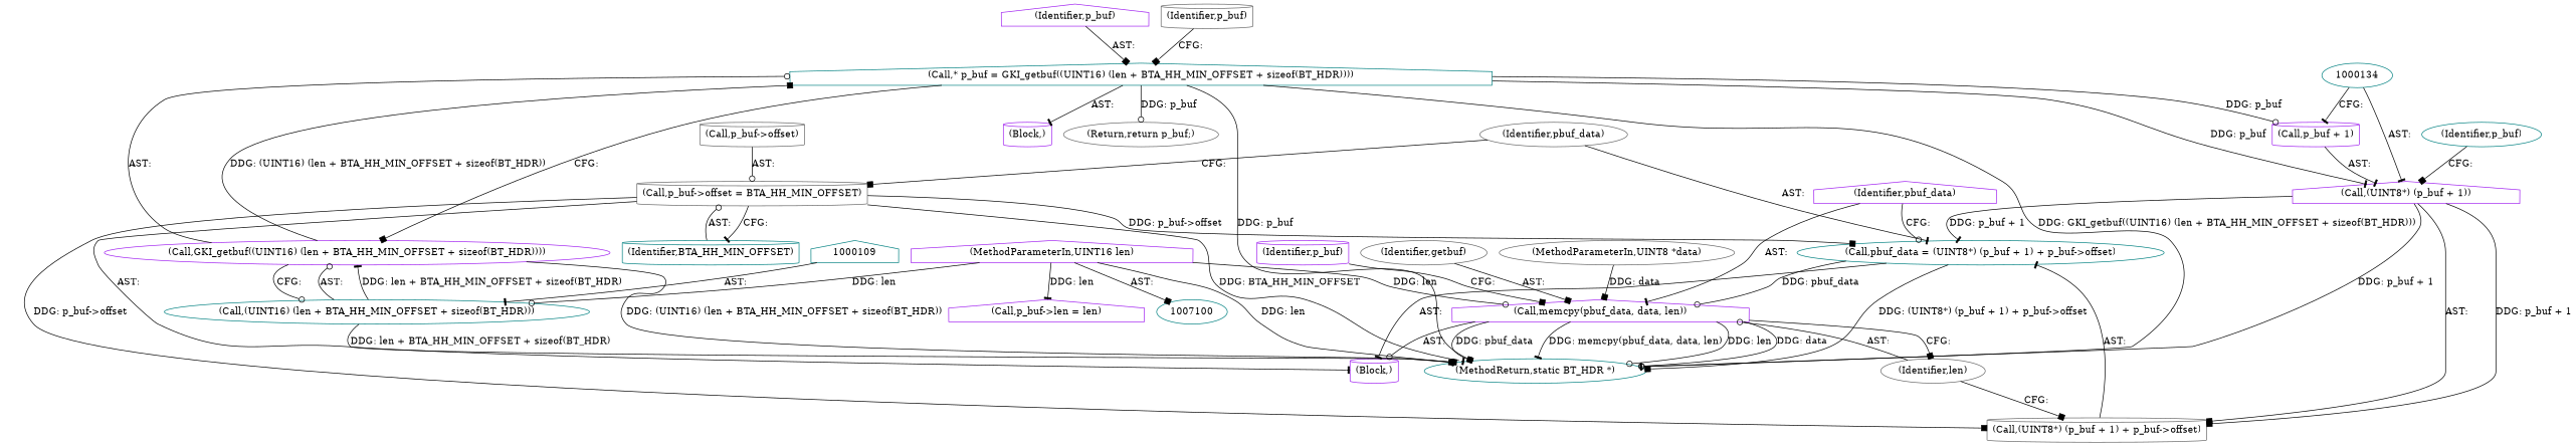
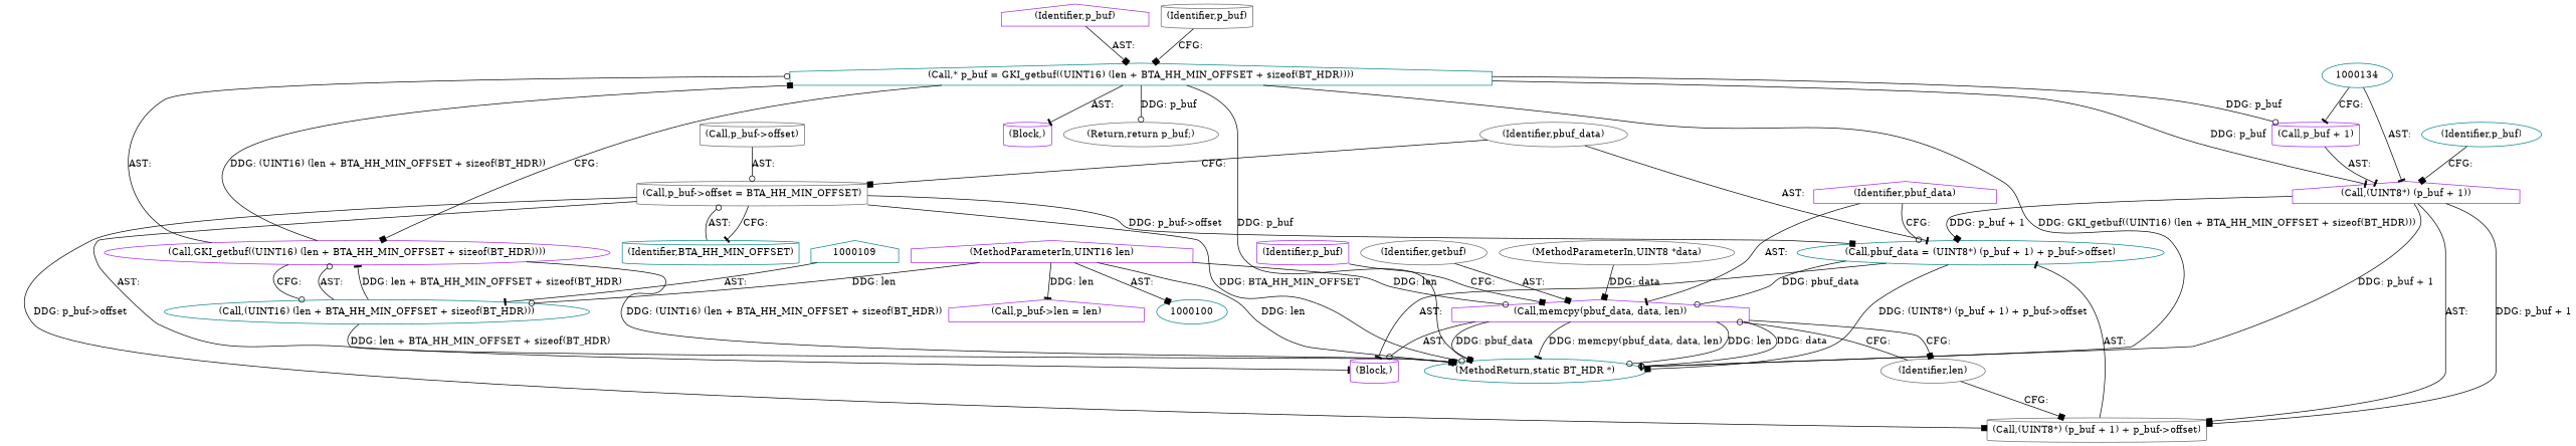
  digraph {
    node [color=purple shape=ellipse]
    edge [arrowhead=box]
    n1 [color=teal label="(Call,pbuf_data = (UINT8*) (p_buf + 1) + p_buf->offset)"]
    n2 [label="(Call,memcpy(pbuf_data, data, len))" shape=house]
    n3 [color=teal label="(MethodReturn,static BT_HDR *)"]
    n4 [label="(Block,)" shape=cylinder]
    n5 [color=gray40 label="(Identifier,len)"]
    n6 [color=gray40 label="(Call,(UINT8*) (p_buf + 1) + p_buf->offset)" shape=cylinder]
    n7 [label="(Call,(UINT8*) (p_buf + 1))" shape=house]
    n8 [label="(Call,p_buf + 1)" shape=cylinder]
    n9 [color=teal label="(Call,* p_buf = GKI_getbuf((UINT16) (len + BTA_HH_MIN_OFFSET + sizeof(BT_HDR))))" shape=house]
    n10 [label="(Call,GKI_getbuf((UINT16) (len + BTA_HH_MIN_OFFSET + sizeof(BT_HDR))))"]
    n11 [label="(Block,)" shape=cylinder]
    n12 [color=gray40 label="(Return,return p_buf;)"]
    n13 [color=teal label="(Call,(UINT16) (len + BTA_HH_MIN_OFFSET + sizeof(BT_HDR)))"]
    n14 [label="(MethodParameterIn,UINT16 len)" shape=house]
    n15 [label="(Call,p_buf->len = len)" shape=house]
-   1000100 [color=teal label=1007100]
+   1000100 [color=teal]
    n17 [color=gray40 label="(Call,p_buf->offset = BTA_HH_MIN_OFFSET)" shape=cylinder]
    n18 [color=teal label="(Identifier,BTA_HH_MIN_OFFSET)" shape=cylinder]
    n19 [label="(Identifier,pbuf_data)" shape=house]
    n20 [color=gray40 label="(Call,p_buf->offset)" shape=cylinder]
    n21 [color=gray40 label="(Identifier,getbuf)"]
    n22 [color=gray40 label="(Identifier,pbuf_data)"]
    n23 [color=gray40 label="(MethodParameterIn,UINT8 *data)"]
    n24 [label="(Identifier,p_buf)" shape=house]
    n25 [color=teal label="(Identifier,p_buf)"]
    n26 [label="(Identifier,p_buf)" shape=cylinder]
    n27 [color=gray40 label="(Identifier,p_buf)" shape=cylinder]
    1000134 [color=teal]
    1000109 [color=teal shape=house]
    n1 -> n2 [arrowhead=odot label="DDG: pbuf_data"]
    n1 -> n3 [label="DDG: (UINT8*) (p_buf + 1) + p_buf->offset"]
    n1 -> n4 [arrowhead=tee label="AST: "]
    n2 -> n3 [label="DDG: pbuf_data"]
    n2 -> n3 [arrowhead=tee label="DDG: memcpy(pbuf_data, data, len)"]
    n2 -> n3 [arrowhead=odot label="DDG: len"]
    n2 -> n3 [arrowhead=odot label="DDG: data"]
    n2 -> n4 [arrowhead=odot label="AST: "]
    n2 -> n5 [label="CFG: "]
-   n5 -> n2 [arrowhead=odot label="AST: "]
+   n5 -> n2 [arrowhead=odot label="CFG: "]
    n5 -> n6 [label="CFG: "]
    n6 -> n1 [arrowhead=tee label="AST: "]
-   n7 -> n1 [arrowhead=tee label="DDG: p_buf + 1"]
+   n7 -> n1 [label="DDG: p_buf + 1"]
    n7 -> n3 [arrowhead=odot label="DDG: p_buf + 1"]
    n7 -> n6 [label="AST: "]
    n7 -> n6 [label="DDG: p_buf + 1"]
    n8 -> n7 [arrowhead=tee label="AST: "]
    n9 -> n3 [arrowhead=tee label="DDG: GKI_getbuf((UINT16) (len + BTA_HH_MIN_OFFSET + sizeof(BT_HDR)))"]
    n9 -> n3 [arrowhead=odot label="DDG: p_buf"]
    n9 -> n7 [arrowhead=tee label="DDG: p_buf"]
    n9 -> n8 [arrowhead=odot label="DDG: p_buf"]
    n9 -> n10 [label="CFG: "]
    n9 -> n11 [arrowhead=tee label="AST: "]
    n9 -> n12 [arrowhead=odot label="DDG: p_buf"]
    n10 -> n3 [arrowhead=tee label="DDG: (UINT16) (len + BTA_HH_MIN_OFFSET + sizeof(BT_HDR))"]
    n10 -> n9 [arrowhead=odot label="AST: "]
    n10 -> n9 [label="DDG: (UINT16) (len + BTA_HH_MIN_OFFSET + sizeof(BT_HDR))"]
    n10 -> n13 [arrowhead=odot label="CFG: "]
    n13 -> n3 [label="DDG: len + BTA_HH_MIN_OFFSET + sizeof(BT_HDR)"]
    n13 -> n10 [arrowhead=odot label="AST: "]
    n13 -> n10 [arrowhead=tee label="DDG: len + BTA_HH_MIN_OFFSET + sizeof(BT_HDR)"]
    n14 -> n2 [arrowhead=odot label="DDG: len"]
    n14 -> n3 [label="DDG: len"]
    n14 -> n13 [arrowhead=odot label="DDG: len"]
    n14 -> n15 [arrowhead=tee label="DDG: len"]
    n14 -> 1000100 [label="AST: "]
    n17 -> n1 [label="DDG: p_buf->offset"]
-   n17 -> n3 [arrowhead=tee label="DDG: BTA_HH_MIN_OFFSET"]
+   n17 -> n3 [arrowhead=odot label="DDG: BTA_HH_MIN_OFFSET"]
    n17 -> n4 [arrowhead=tee label="AST: "]
    n17 -> n6 [label="DDG: p_buf->offset"]
    n17 -> n18 [arrowhead=tee label="CFG: "]
    n18 -> n17 [arrowhead=odot label="AST: "]
    n19 -> n1 [arrowhead=odot label="CFG: "]
    n19 -> n2 [arrowhead=tee label="AST: "]
    n20 -> n17 [arrowhead=odot label="AST: "]
    n21 -> n2 [label="AST: "]
    n22 -> n1 [arrowhead=tee label="AST: "]
    n22 -> n17 [label="CFG: "]
    n23 -> n2 [label="DDG: data"]
    n24 -> n9 [label="AST: "]
    n25 -> n7 [label="CFG: "]
    n26 -> n2 [label="CFG: "]
    n27 -> n9 [label="CFG: "]
    1000134 -> n7 [arrowhead=tee label="AST: "]
    1000134 -> n8 [arrowhead=tee label="CFG: "]
    1000109 -> n13 [arrowhead=tee label="AST: "]
  }
